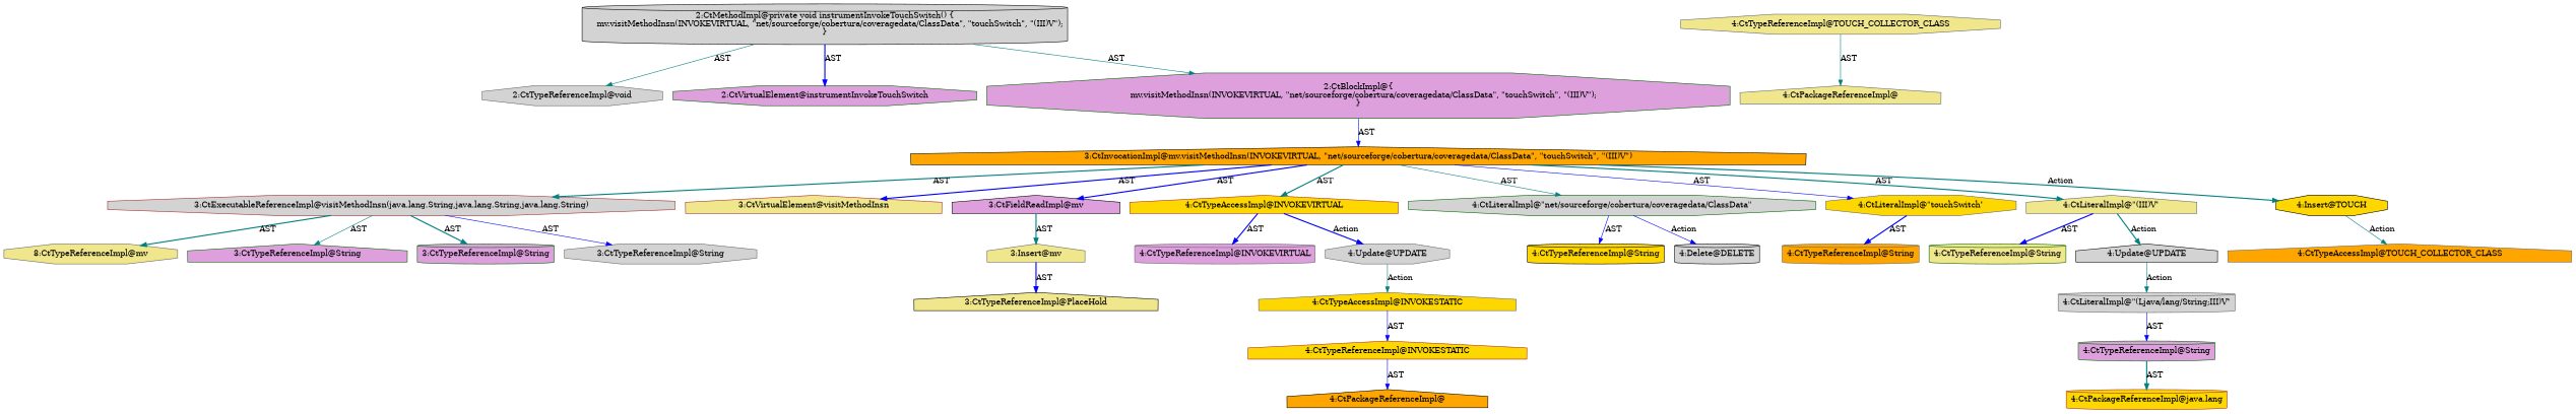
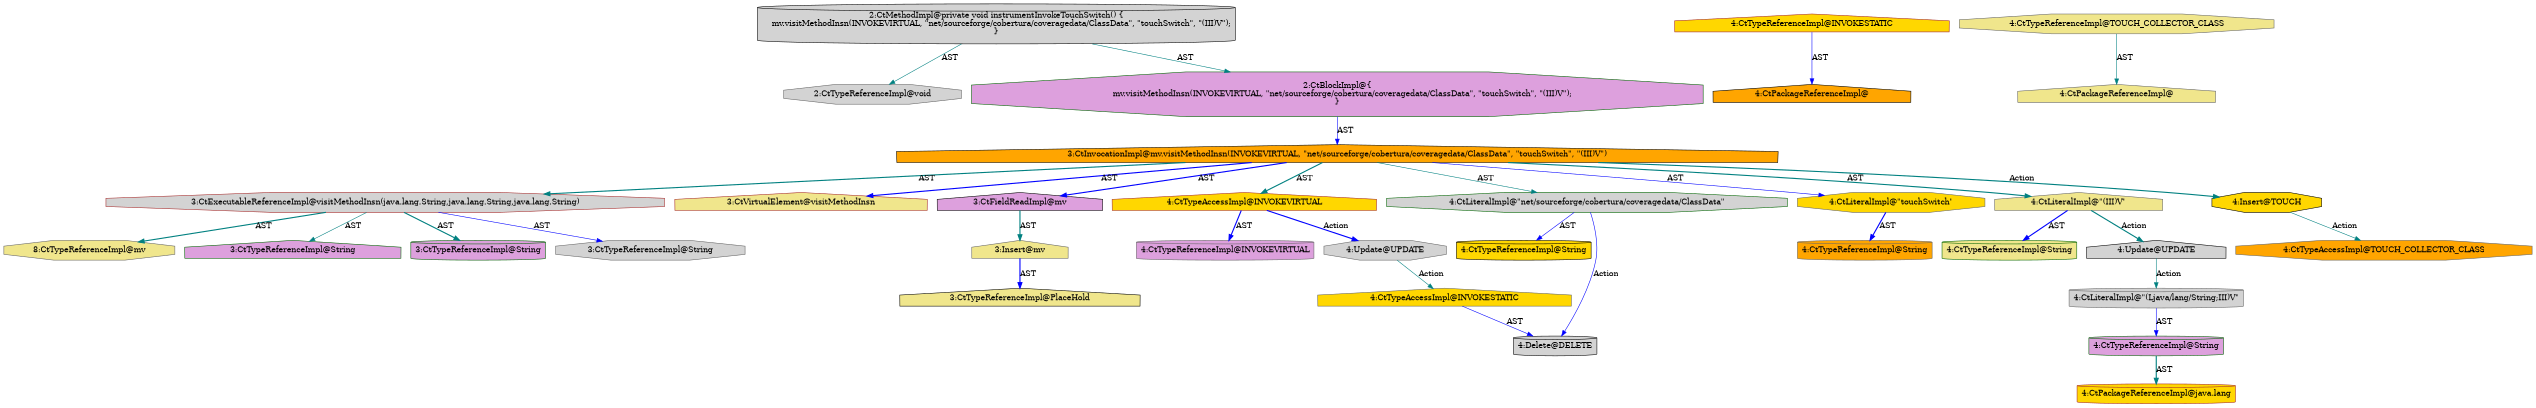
  digraph {
    node [color=gray40 fillcolor=lightgrey shape=house style=filled]
    edge [color=teal style=bold]
    n1 [label="2:CtTypeReferenceImpl@void" shape=octagon]
-   n2 [color=darkgreen fillcolor=plum label="2:CtVirtualElement@instrumentInvokeTouchSwitch" shape=octagon]
    n3 [color=brown label="3:CtExecutableReferenceImpl@visitMethodInsn(java.lang.String,java.lang.String,java.lang.String)" shape=octagon]
    n4 [fillcolor=khaki label="8:CtTypeReferenceImpl@mv" shape=octagon]
    n5 [color=darkgreen fillcolor=plum label="3:CtTypeReferenceImpl@String"]
    n6 [color=darkgreen fillcolor=plum label="3:CtTypeReferenceImpl@String" shape=cylinder]
    n7 [label="3:CtTypeReferenceImpl@String" shape=octagon]
    n8 [color=brown fillcolor=khaki label="3:CtVirtualElement@visitMethodInsn"]
    n9 [fillcolor=khaki label="3:Insert@mv"]
    n10 [color=black fillcolor=khaki label="3:CtTypeReferenceImpl@PlaceHold"]
    n11 [color=black fillcolor=plum label="3:CtFieldReadImpl@mv"]
    n12 [color=brown fillcolor=gold label="4:CtTypeAccessImpl@INVOKEVIRTUAL"]
    n13 [fillcolor=plum label="4:CtTypeReferenceImpl@INVOKEVIRTUAL" shape=cylinder]
    n14 [label="4:Update@UPDATE" shape=octagon]
    n15 [fillcolor=gold label="4:CtTypeAccessImpl@INVOKESTATIC"]
    n16 [color=darkgreen label="4:CtLiteralImpl@\"net/sourceforge/cobertura/coveragedata/ClassData\"" shape=octagon]
    n17 [color=black fillcolor=gold label="4:CtTypeReferenceImpl@String" shape=cylinder]
    n18 [color=black label="4:Delete@DELETE" shape=cylinder]
    n19 [fillcolor=gold label="4:CtLiteralImpl@\"touchSwitch\"" shape=octagon]
    n20 [fillcolor=orange label="4:CtTypeReferenceImpl@String" shape=cylinder]
    n21 [fillcolor=khaki label="4:CtLiteralImpl@\"(III)V\""]
    n22 [color=darkgreen fillcolor=khaki label="4:CtTypeReferenceImpl@String" shape=cylinder]
    n23 [color=black label="4:Update@UPDATE"]
    n24 [label="4:CtLiteralImpl@\"(Ljava/lang/String;III)V\"" shape=cylinder]
    n25 [color=black fillcolor=orange label="3:CtInvocationImpl@mv.visitMethodInsn(INVOKEVIRTUAL, \"net/sourceforge/cobertura/coveragedata/ClassData\", \"touchSwitch\", \"(III)V\")"]
    n26 [color=black fillcolor=gold label="4:Insert@TOUCH" shape=octagon]
-   n27 [fillcolor=orange label="4:CtTypeAccessImpl@TOUCH_COLLECTOR_CLASS"]
+   n27 [fillcolor=orange label="4:CtTypeAccessImpl@TOUCH_COLLECTOR_CLASS" shape=octagon]
    n28 [color=darkgreen fillcolor=plum label="2:CtBlockImpl@\{\n    mv.visitMethodInsn(INVOKEVIRTUAL, \"net/sourceforge/cobertura/coveragedata/ClassData\", \"touchSwitch\", \"(III)V\");\n\}" shape=octagon]
    n29 [color=black label="2:CtMethodImpl@private void instrumentInvokeTouchSwitch() \{\n    mv.visitMethodInsn(INVOKEVIRTUAL, \"net/sourceforge/cobertura/coveragedata/ClassData\", \"touchSwitch\", \"(III)V\");\n\}" shape=cylinder]
    n30 [color=brown fillcolor=gold label="4:CtTypeReferenceImpl@INVOKESTATIC"]
    n31 [color=black fillcolor=orange label="4:CtPackageReferenceImpl@"]
    n32 [color=darkgreen fillcolor=plum label="4:CtTypeReferenceImpl@String" shape=cylinder]
    n33 [color=brown fillcolor=gold label="4:CtPackageReferenceImpl@java.lang" shape=cylinder]
    n34 [fillcolor=khaki label="4:CtPackageReferenceImpl@"]
    n35 [fillcolor=khaki label="4:CtTypeReferenceImpl@TOUCH_COLLECTOR_CLASS" shape=octagon]
    n3 -> n4 [label=AST]
    n3 -> n5 [label=AST style=solid]
    n3 -> n6 [label=AST]
    n3 -> n7 [color=blue label=AST style=solid]
    n9 -> n10 [color=blue label=AST]
    n11 -> n9 [label=AST]
    n12 -> n13 [color=blue label=AST]
    n12 -> n14 [color=blue label=Action]
    n14 -> n15 [label=Action style=solid]
-   n15 -> n30 [color=blue label=AST style=solid]
+   n15 -> n18 [color=blue label=AST style=solid]
    n16 -> n17 [color=blue label=AST style=solid]
    n16 -> n18 [color=blue label=Action style=solid]
    n19 -> n20 [color=blue label=AST]
    n21 -> n22 [color=blue label=AST]
    n21 -> n23 [label=Action]
    n23 -> n24 [label=Action style=solid]
    n24 -> n32 [color=blue label=AST style=solid]
    n25 -> n3 [label=AST]
    n25 -> n8 [color=blue label=AST]
    n25 -> n11 [color=blue label=AST]
    n25 -> n12 [label=AST]
    n25 -> n16 [label=AST style=solid]
    n25 -> n19 [color=blue label=AST style=solid]
    n25 -> n21 [label=AST]
    n25 -> n26 [label=Action]
    n26 -> n27 [label=Action style=solid]
    n28 -> n25 [color=blue label=AST style=solid]
    n29 -> n1 [label=AST style=solid]
-   n29 -> n2 [color=blue label=AST]
    n29 -> n28 [label=AST style=solid]
    n30 -> n31 [color=blue label=AST style=solid]
    n32 -> n33 [label=AST]
    n35 -> n34 [label=AST style=solid]
  }
